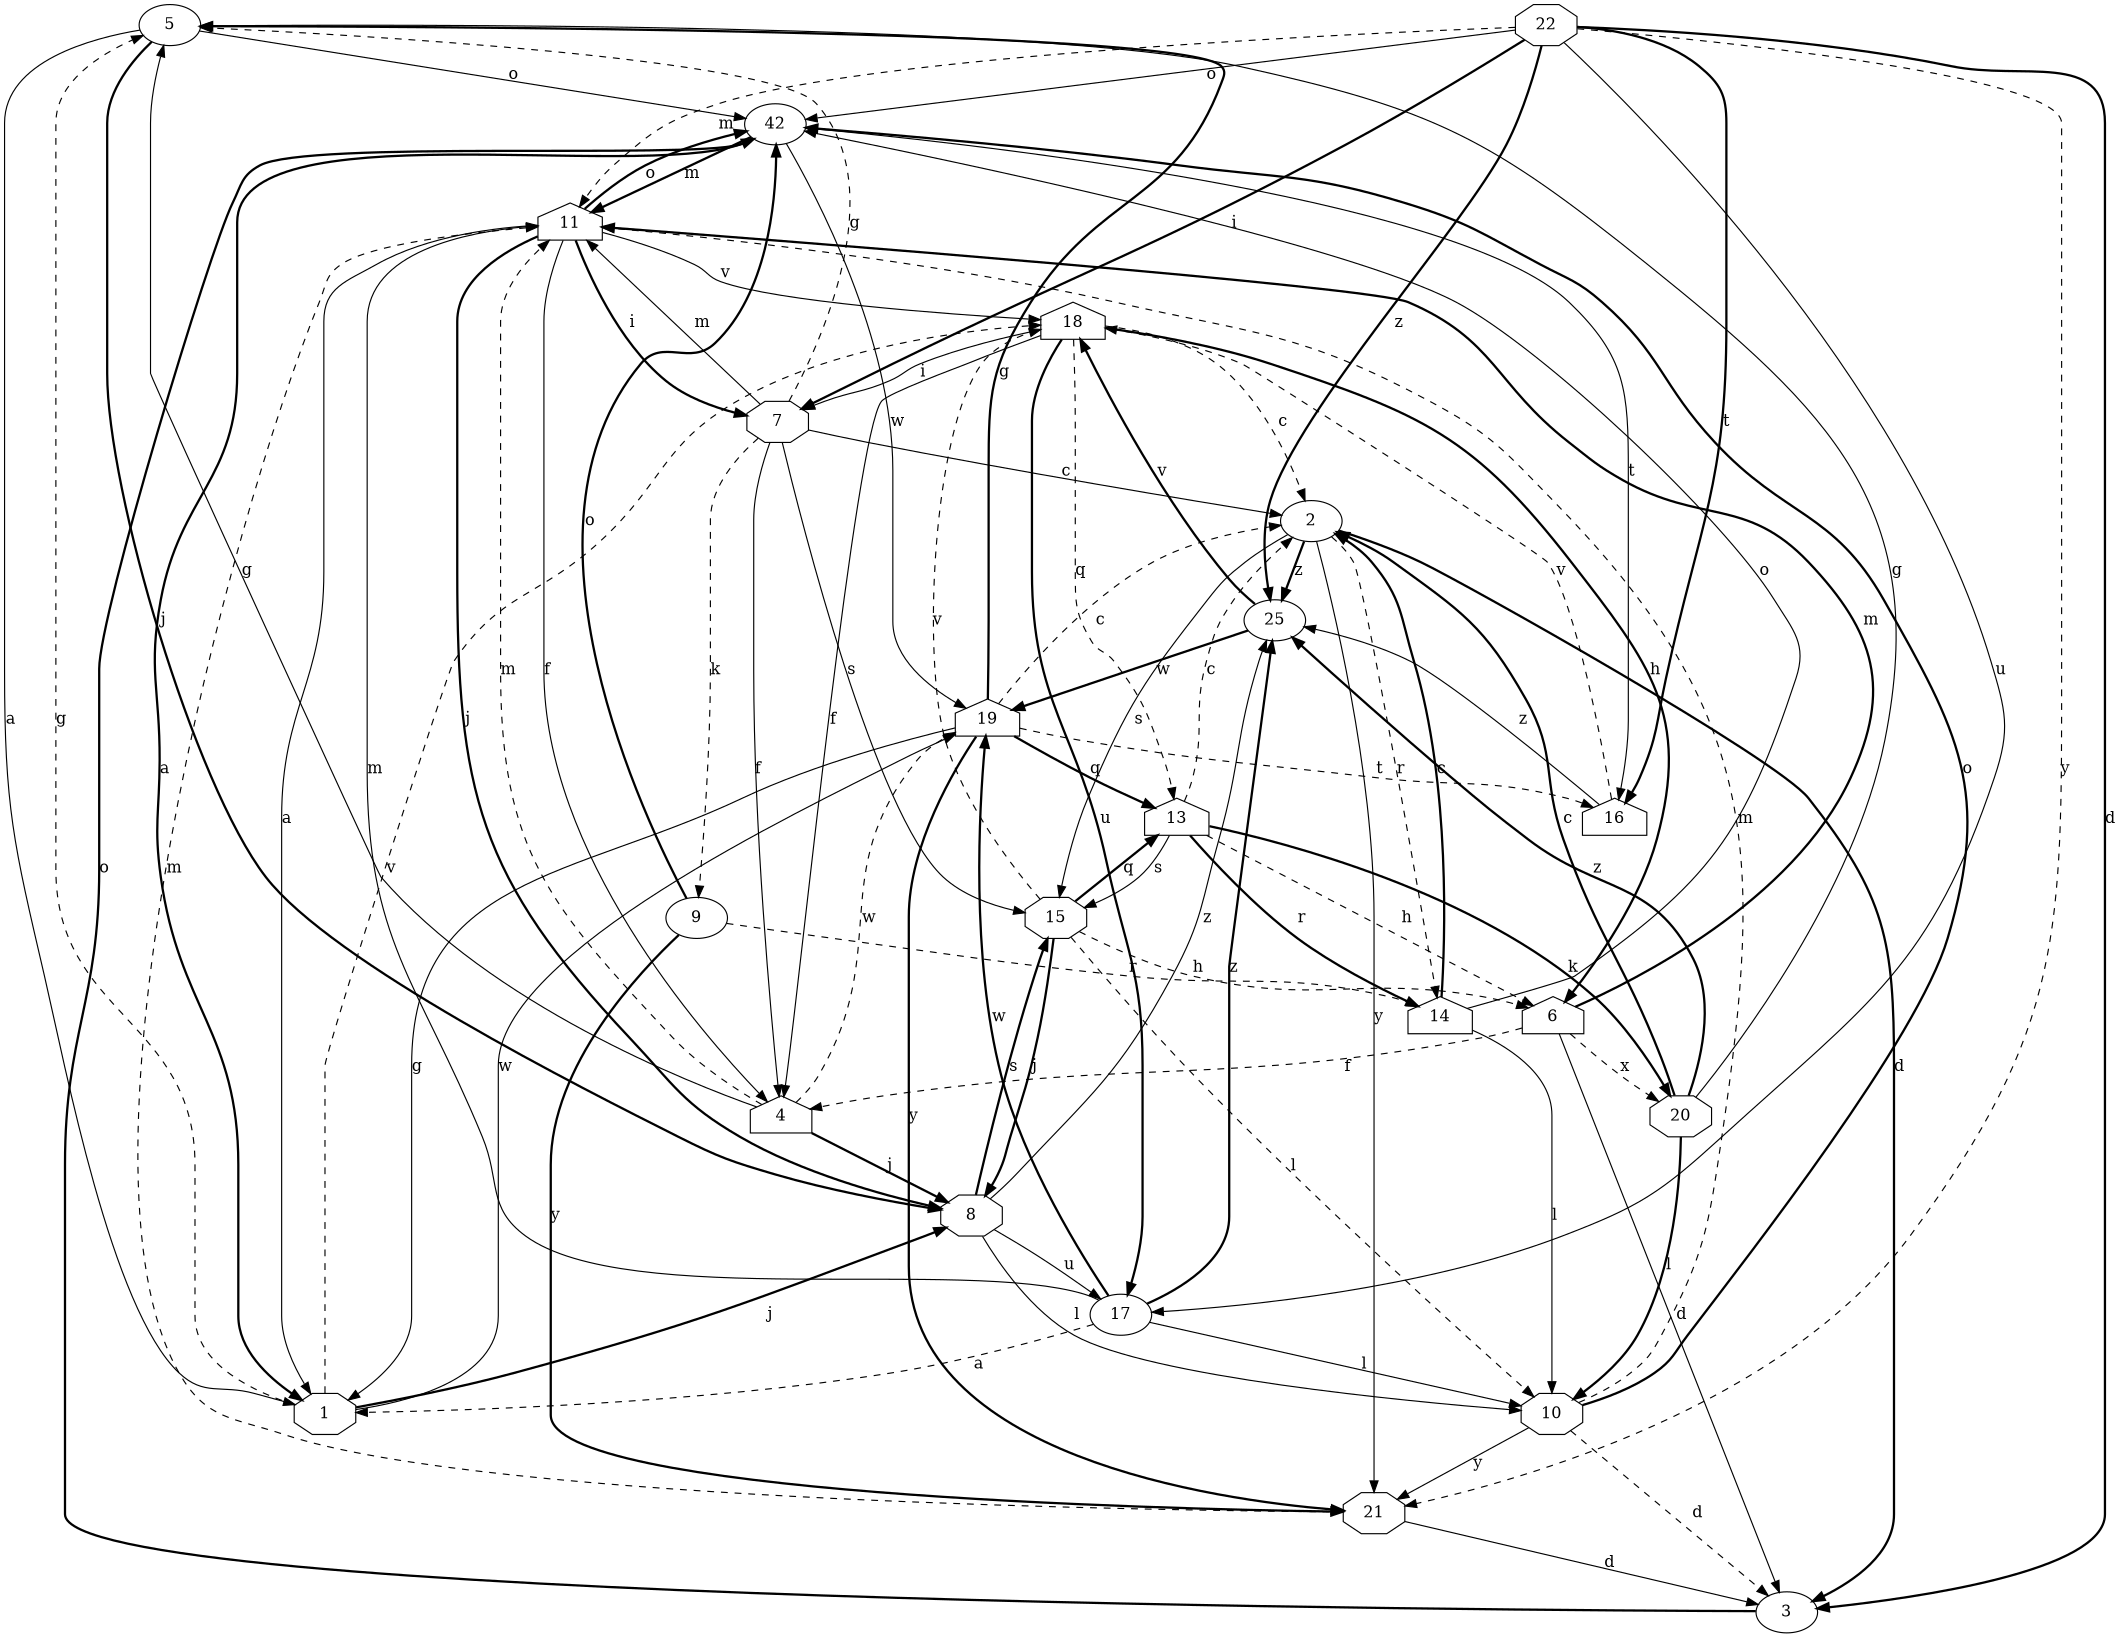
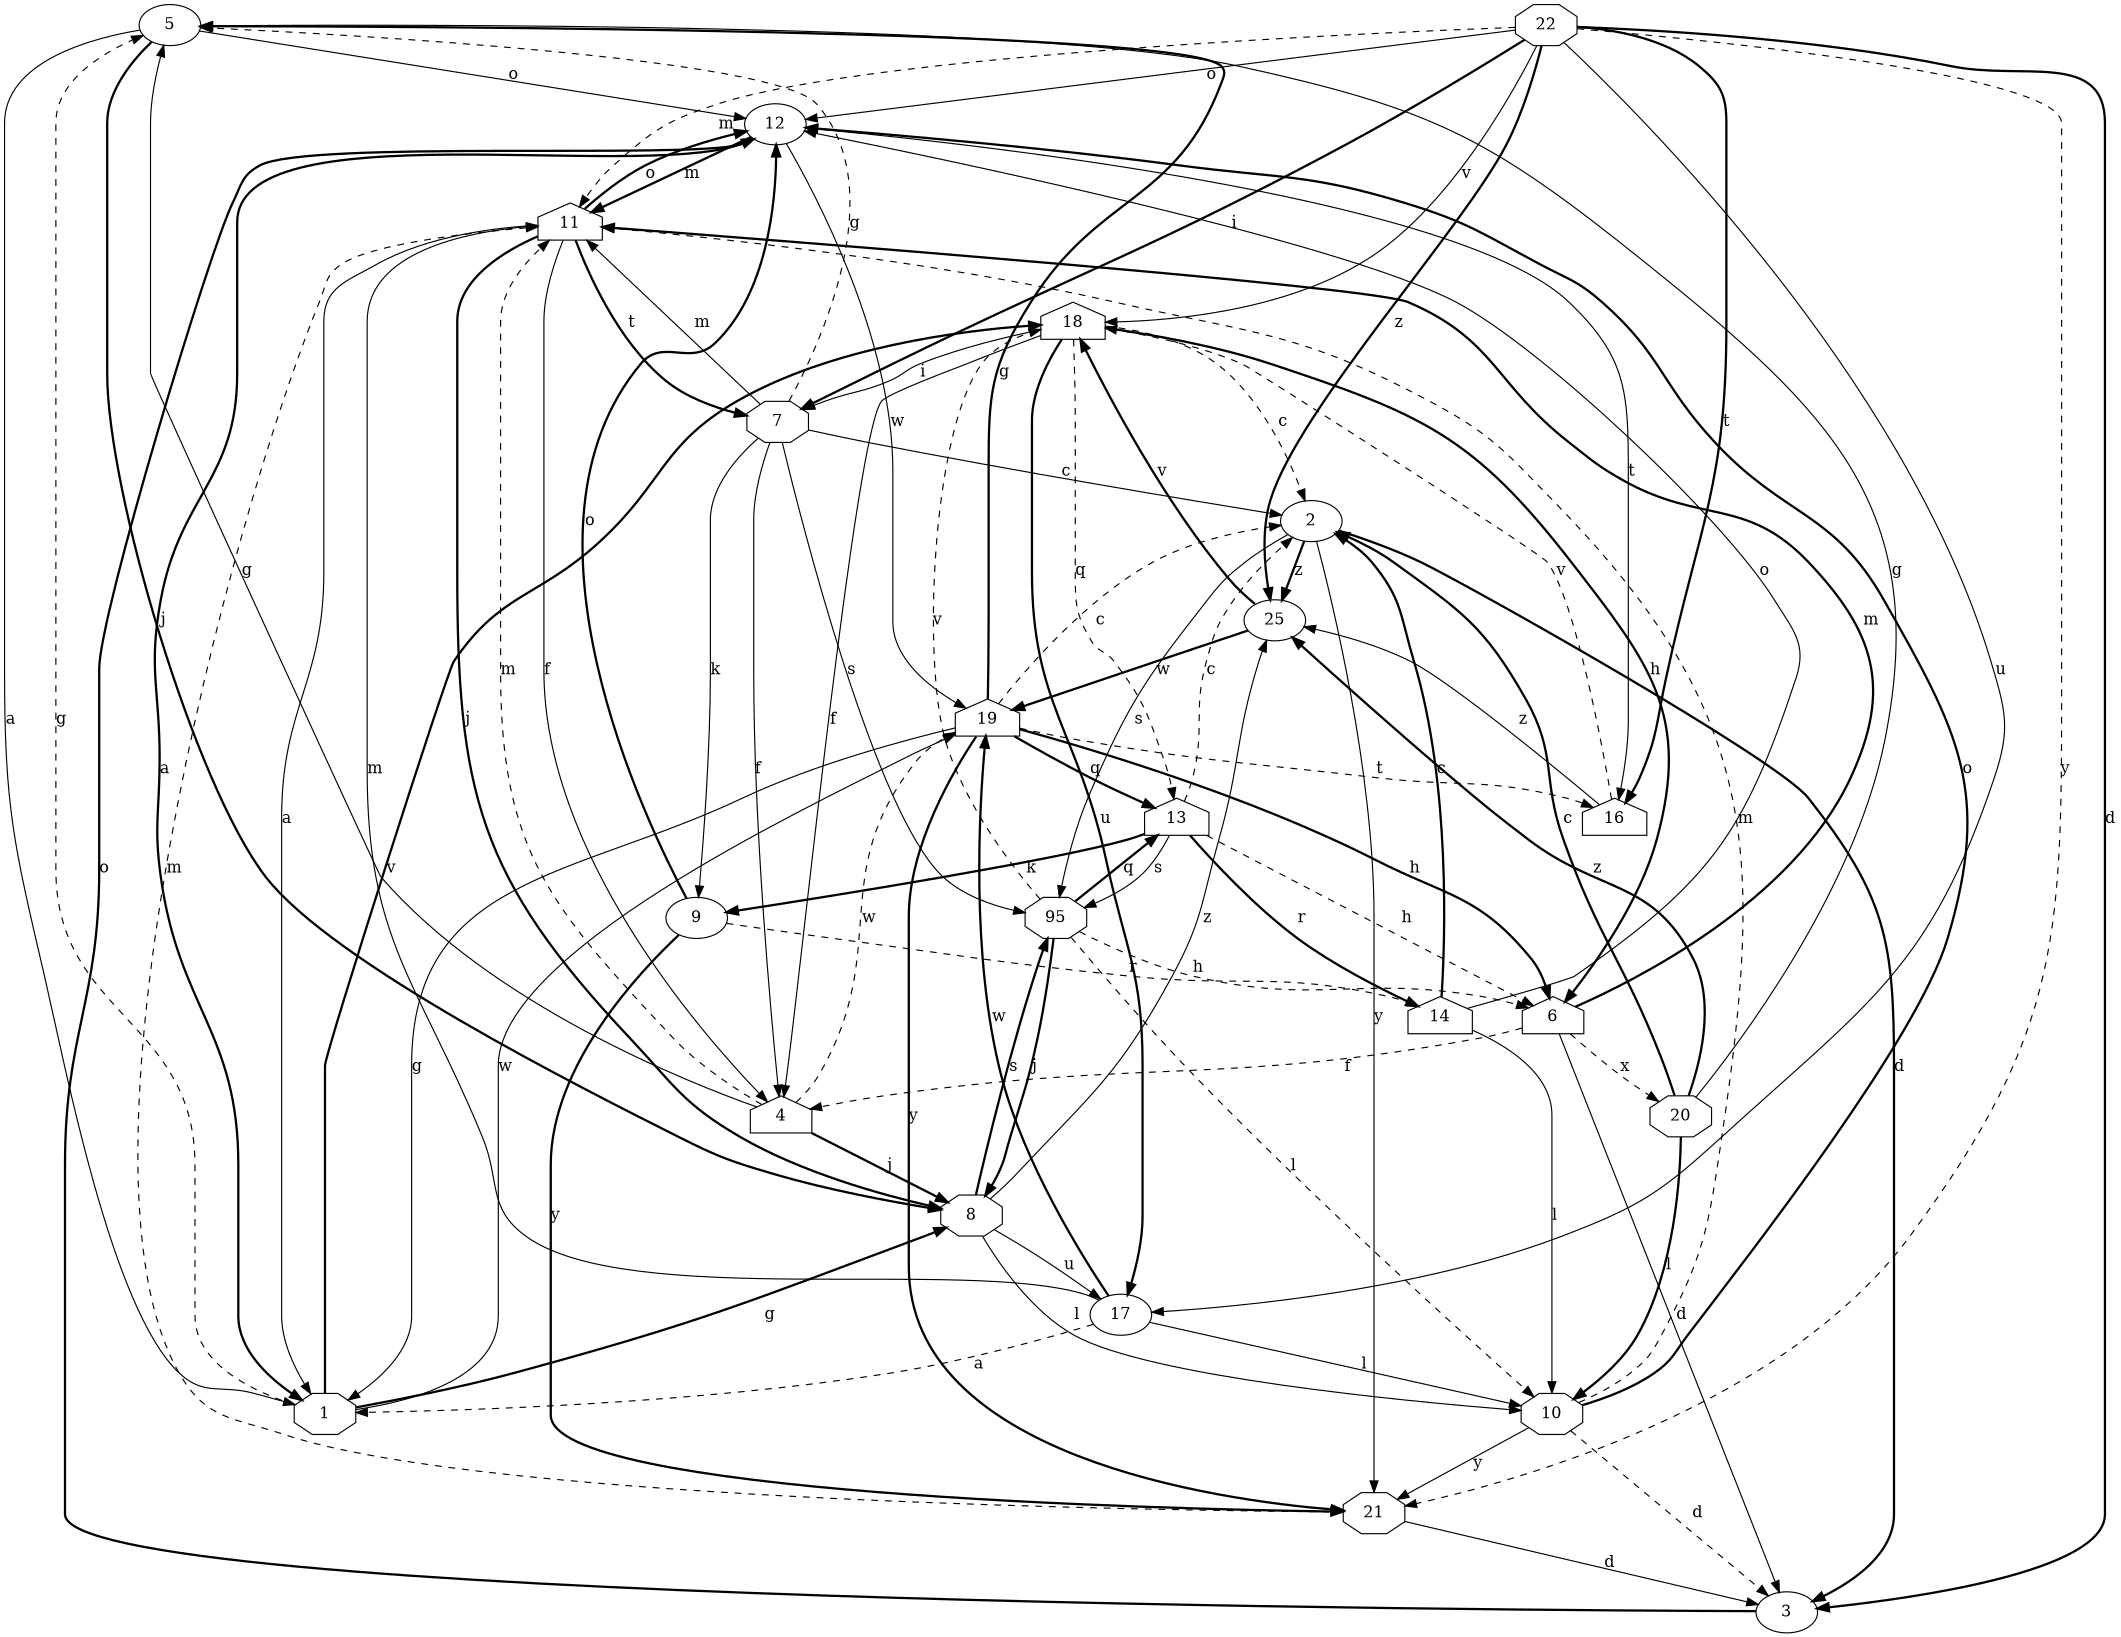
  strict digraph {
    node [shape=octagon]
    edge [style=bold]
    5 [shape=ellipse]
    20
    2 [shape=ellipse]
    25 [shape=ellipse]
    10
    18 [shape=house]
    22
    3 [shape=ellipse]
    21
-   12 [shape=ellipse label=42]
+   12 [shape=ellipse]
    11 [shape=house]
    7
    17 [shape=ellipse]
    16 [shape=house]
    1
    8
    19 [shape=house]
-   15
+   15 [label=95]
    4 [shape=house]
    6 [shape=house]
    13 [shape=house]
    14 [shape=house]
    9 [shape=ellipse]
    5 -> 12 [label=o style=solid]
    5 -> 1 [label=a style=solid]
    5 -> 8 [label=j]
    20 -> 5 [label=g style=solid]
    20 -> 2 [label=c]
    20 -> 25 [label=z]
    20 -> 10 [label=l]
    2 -> 25 [label=z]
    2 -> 3 [label=d]
    2 -> 21 [label=y style=solid]
    2 -> 15 [label=s style=solid]
-   2 -> 14 [label=r style=dashed]
    25 -> 18 [label=v]
    25 -> 19 [label=w]
    10 -> 3 [label=d style=dashed]
    10 -> 21 [label=y style=solid]
    10 -> 12 [label=o]
    10 -> 11 [label=m style=dashed]
    18 -> 2 [label=c style=dashed]
    18 -> 7 [label=i style=solid]
    18 -> 17 [label=u]
    18 -> 4 [label=f style=solid]
    18 -> 6 [label=h]
    18 -> 13 [label=q style=dashed]
    22 -> 25 [label=z]
-   11 -> 18 [label=v style=solid]
+   22 -> 18 [label=v style=solid]
    22 -> 3 [label=d]
    22 -> 21 [label=y style=dashed]
    22 -> 12 [label=o style=solid]
    22 -> 11 [label=m style=dashed]
    22 -> 7 [label=i]
    22 -> 17 [label=u style=solid]
    22 -> 16 [label=t]
    3 -> 12 [label=o]
    21 -> 3 [label=d style=solid]
    21 -> 11 [label=m style=dashed]
    12 -> 11 [label=m]
    12 -> 16 [label=t style=solid]
    12 -> 1 [label=a]
    12 -> 19 [label=w style=solid]
    11 -> 12 [label=o]
-   11 -> 7 [label=i]
+   11 -> 7 [label=t]
    11 -> 1 [label=a style=solid]
    11 -> 8 [label=j]
    11 -> 4 [label=f style=solid]
    7 -> 5 [label=g style=dashed]
    7 -> 2 [label=c style=solid]
    7 -> 11 [label=m style=solid]
    7 -> 15 [label=s style=solid]
    7 -> 4 [label=f style=solid]
-   7 -> 9 [label=k style=dashed]
-   17 -> 25 [label=z]
+   7 -> 9 [label=k style=solid]
    17 -> 10 [label=l style=solid]
    17 -> 11 [label=m style=solid]
    17 -> 1 [label=a style=dashed]
    17 -> 19 [label=w]
    16 -> 25 [label=z style=solid]
    16 -> 18 [label=v style=dashed]
    1 -> 5 [label=g style=dashed]
-   1 -> 18 [label=v style=dashed]
-   1 -> 8 [label=j]
+   1 -> 18 [label=v]
+   1 -> 8 [label=g]
    1 -> 19 [label=w style=solid]
    8 -> 25 [label=z style=solid]
    8 -> 10 [label=l style=solid]
    8 -> 17 [label=u style=solid]
    8 -> 15 [label=s]
    19 -> 5 [label=g]
    19 -> 2 [label=c style=dashed]
    19 -> 21 [label=y]
    19 -> 16 [label=t style=dashed]
    19 -> 1 [label=g style=solid]
+   19 -> 6 [label=h]
    19 -> 13 [label=q]
    15 -> 10 [label=l style=dashed]
    15 -> 18 [label=v style=dashed]
    15 -> 8 [label=j]
    15 -> 6 [label=h style=dashed]
    15 -> 13 [label=q]
    4 -> 5 [label=g style=solid]
    4 -> 11 [label=m style=dashed]
    4 -> 8 [label=j]
    4 -> 19 [label=w style=dashed]
    6 -> 20 [label=x style=dashed]
    6 -> 3 [label=d style=solid]
    6 -> 11 [label=m]
    6 -> 4 [label=f style=dashed]
    13 -> 2 [label=c style=dashed]
    13 -> 15 [label=s style=solid]
    13 -> 6 [label=h style=dashed]
    13 -> 14 [label=r]
-   13 -> 20 [label=k]
+   13 -> 9 [label=k]
    14 -> 2 [label=c]
    14 -> 10 [label=l style=solid]
    14 -> 12 [label=o style=solid]
    9 -> 21 [label=y]
    9 -> 12 [label=o]
    9 -> 14 [label=r style=dashed]
  }
